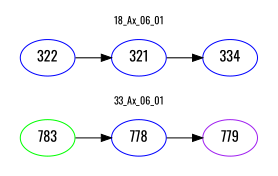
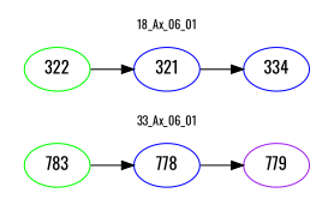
  digraph {
    fontname=Oswald
    rankdir=LR
    node [color=blue fontname=Oswald]
    edge [color=black fontname=Oswald]
    n1 [color=green label=783]
    n2 [label=778]
    n3 [color=purple label=779]
-   n4 [label=322]
+   n4 [color=green label=322]
    n5 [label=321]
    n6 [label=334]
    subgraph cluster_1 {
      color=white
      fontsize=10
      label="33_Ax_06_01"
      n1
      n2
      n3
    }
    subgraph cluster_2 {
      color=white
      fontsize=10
      label="18_Ax_06_01"
      n4
      n5
      n6
    }
    n1 -> n2
    n2 -> n3
    n4 -> n5
    n5 -> n6
  }
